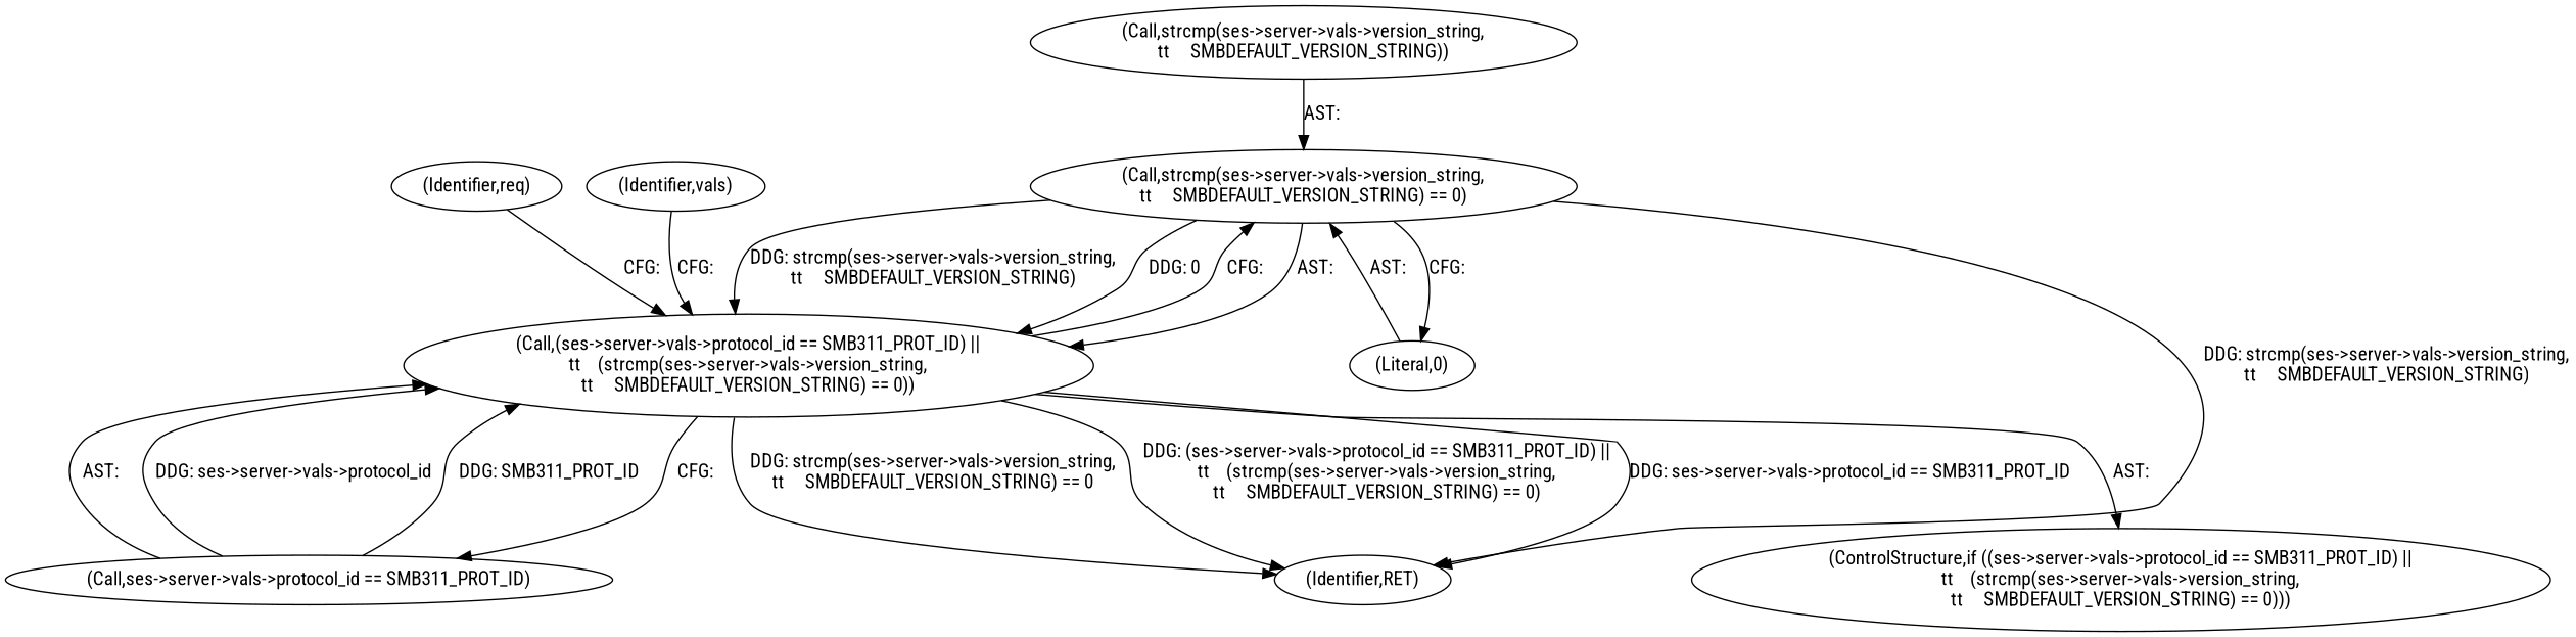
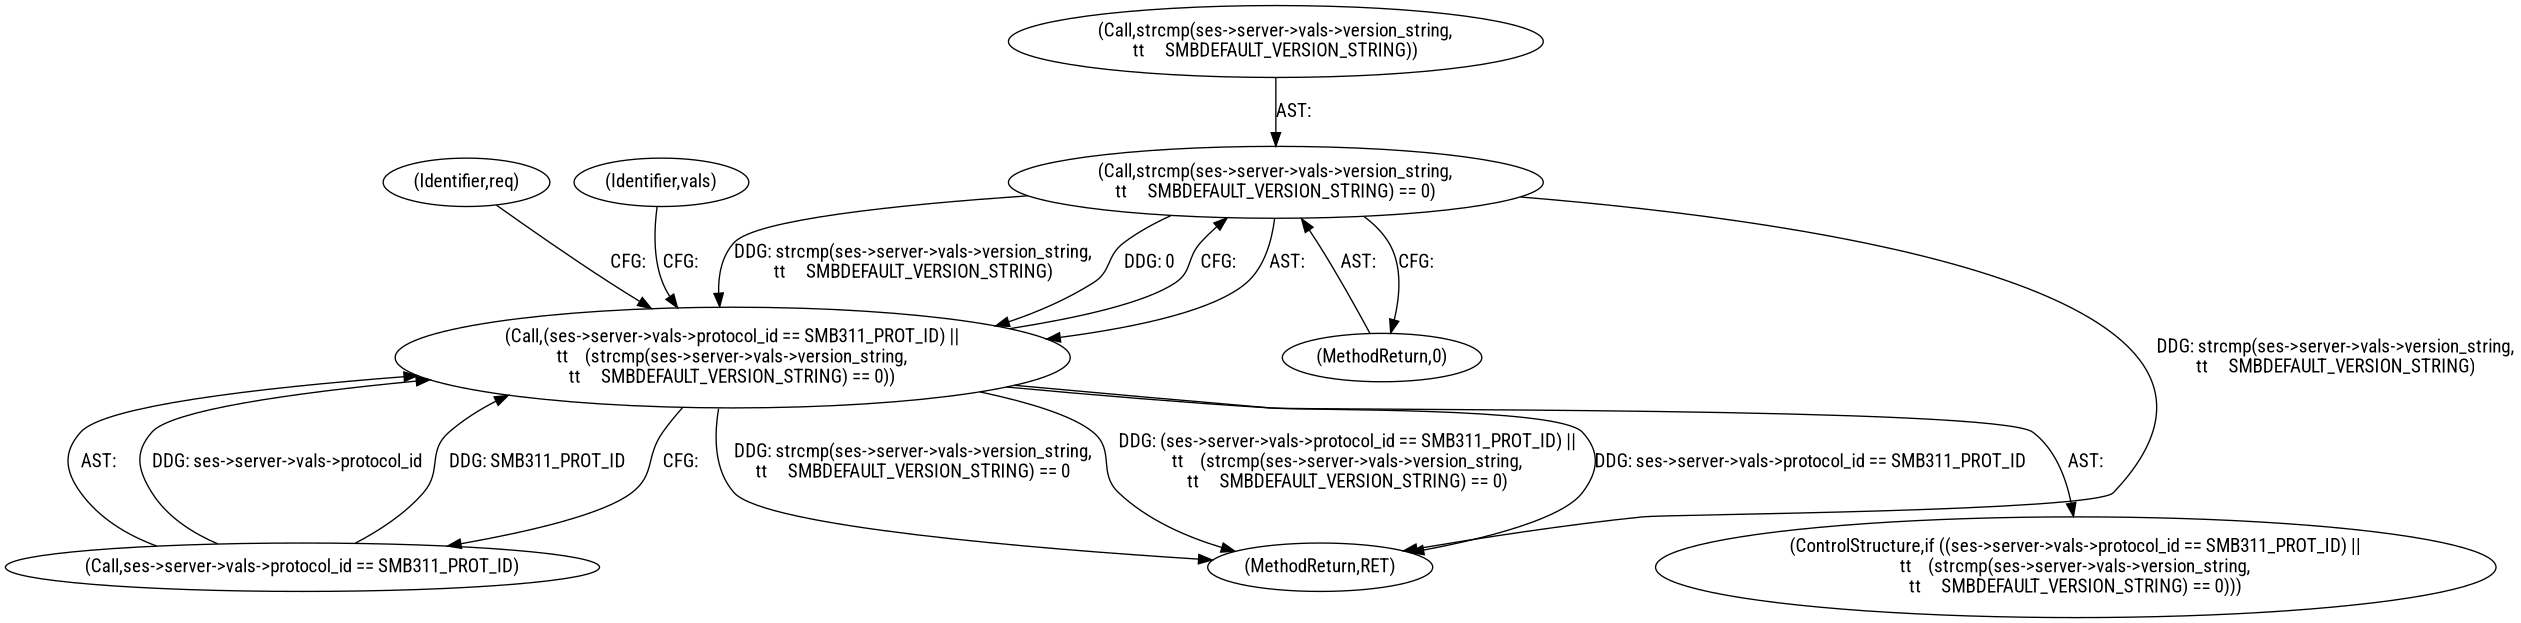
  digraph {
    fontname="Roboto Condensed"
    node [fontname="Roboto Condensed"]
    edge [fontname="Roboto Condensed"]
    n1 [label="(Call,strcmp(ses->server->vals->version_string,\n\t\t     SMBDEFAULT_VERSION_STRING) == 0)"]
    n2 [label="(Call,(ses->server->vals->protocol_id == SMB311_PROT_ID) ||\n\t\t    (strcmp(ses->server->vals->version_string,\n\t\t     SMBDEFAULT_VERSION_STRING) == 0))"]
-   n3 [label="(Literal,0)"]
-   n4 [label="(Identifier,RET)"]
+   n3 [label="(MethodReturn,0)"]
+   n4 [label="(MethodReturn,RET)"]
    n5 [label="(Call,ses->server->vals->protocol_id == SMB311_PROT_ID)"]
    n6 [label="(ControlStructure,if ((ses->server->vals->protocol_id == SMB311_PROT_ID) ||\n\t\t    (strcmp(ses->server->vals->version_string,\n\t\t     SMBDEFAULT_VERSION_STRING) == 0)))"]
    n7 [label="(Identifier,req)"]
    n8 [label="(Identifier,vals)"]
    n9 [label="(Call,strcmp(ses->server->vals->version_string,\n\t\t     SMBDEFAULT_VERSION_STRING))"]
    n1 -> n2 [label="AST: "]
    n1 -> n2 [label="DDG: strcmp(ses->server->vals->version_string,\n\t\t     SMBDEFAULT_VERSION_STRING)"]
    n1 -> n2 [label="DDG: 0"]
    n1 -> n3 [label="CFG: "]
    n1 -> n4 [label="DDG: strcmp(ses->server->vals->version_string,\n\t\t     SMBDEFAULT_VERSION_STRING)"]
    n2 -> n1 [label="CFG: "]
    n2 -> n4 [label="DDG: ses->server->vals->protocol_id == SMB311_PROT_ID"]
    n2 -> n4 [label="DDG: strcmp(ses->server->vals->version_string,\n\t\t     SMBDEFAULT_VERSION_STRING) == 0"]
    n2 -> n4 [label="DDG: (ses->server->vals->protocol_id == SMB311_PROT_ID) ||\n\t\t    (strcmp(ses->server->vals->version_string,\n\t\t     SMBDEFAULT_VERSION_STRING) == 0)"]
    n2 -> n5 [label="CFG: "]
    n2 -> n6 [label="AST: "]
    n3 -> n1 [label="AST: "]
    n5 -> n2 [label="AST: "]
    n5 -> n2 [label="DDG: ses->server->vals->protocol_id"]
    n5 -> n2 [label="DDG: SMB311_PROT_ID"]
    n7 -> n2 [label="CFG: "]
    n8 -> n2 [label="CFG: "]
    n9 -> n1 [label="AST: "]
  }
